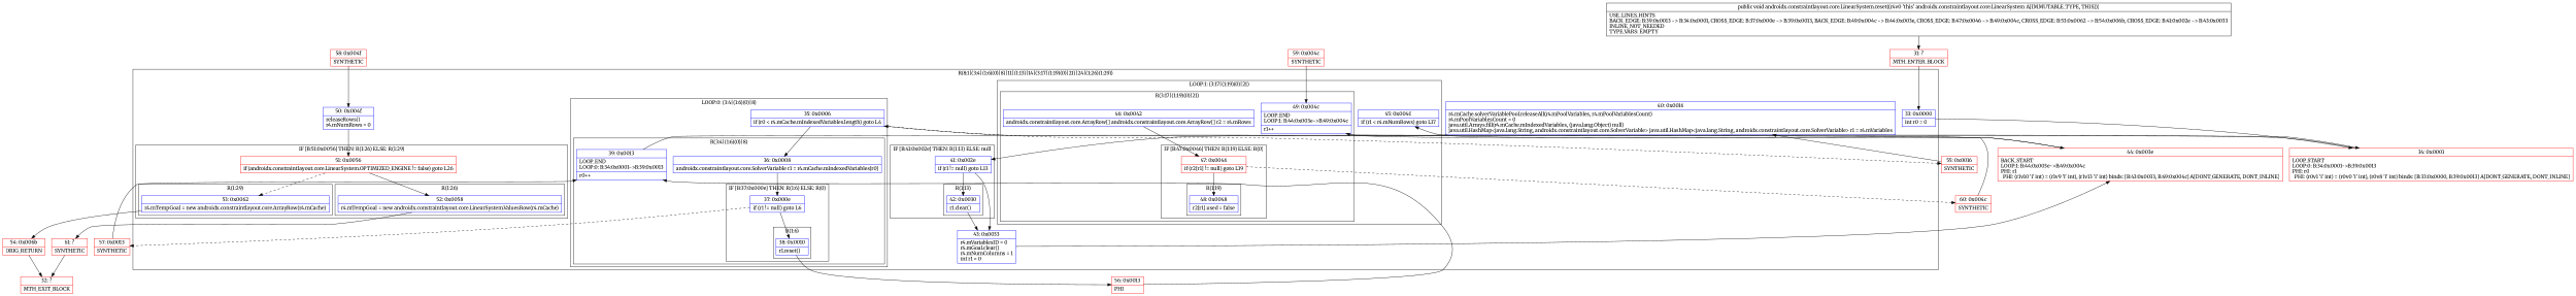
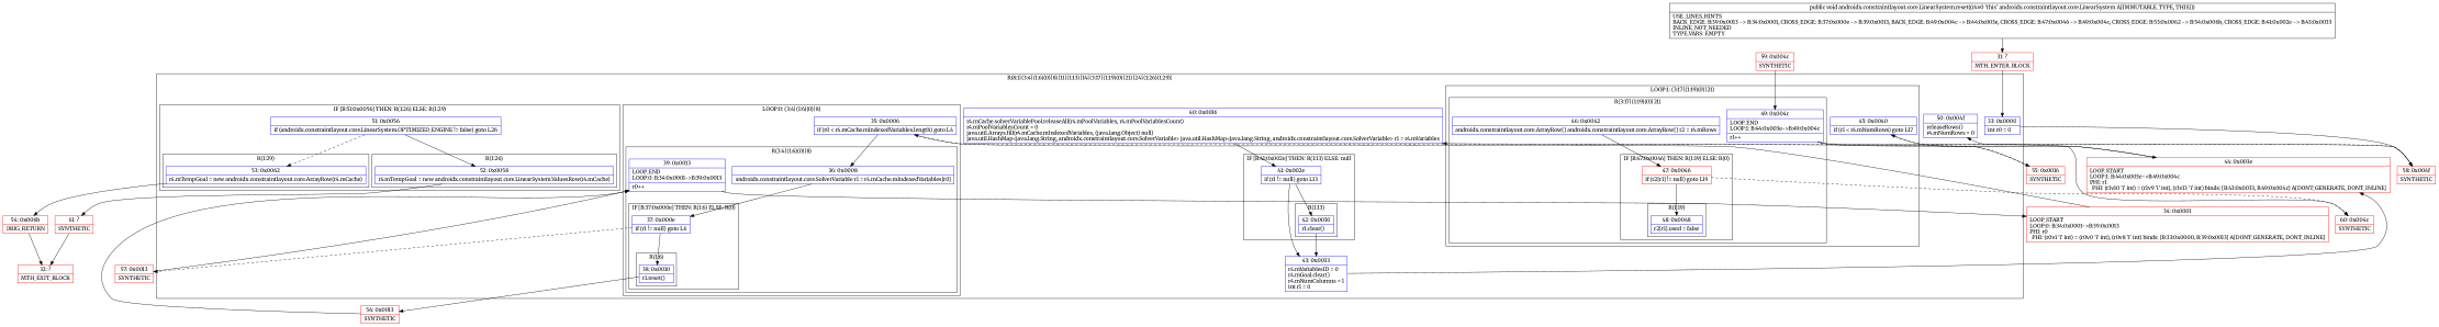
  digraph {
    fontname=Merriweather
    node [color=blue fontname=Merriweather shape=record]
    edge [fontname=Merriweather]
    n1 [label="{38\:\ 0x0010|r1.reset()\l}"]
    n2 [label="{37\:\ 0x000e|if (r1 != null) goto L6\l}"]
    n3 [label="{36\:\ 0x0008|androidx.constraintlayout.core.SolverVariable r1 = r4.mCache.mIndexedVariables[r0]\l}"]
    n4 [label="{39\:\ 0x0013|LOOP_END\lLOOP:0: B:34:0x0001\-\>B:39:0x0013\l|r0++\l}"]
    n5 [label="{35\:\ 0x0006|if (r0 \< r4.mCache.mIndexedVariables.length) goto L4\l}"]
    n6 [label="{42\:\ 0x0030|r1.clear()\l}"]
    n7 [label="{41\:\ 0x002e|if (r1 != null) goto L13\l}"]
    n8 [label="{48\:\ 0x0048|r2[r1].used = false\l}"]
    n9 [color=red label="{47\:\ 0x0046|if (r2[r1] != null) goto L19\l}"]
    n10 [label="{46\:\ 0x0042|androidx.constraintlayout.core.ArrayRow[] androidx.constraintlayout.core.ArrayRow[] r2 = r4.mRows\l}"]
    n11 [label="{49\:\ 0x004c|LOOP_END\lLOOP:1: B:44:0x003e\-\>B:49:0x004c\l|r1++\l}"]
    n12 [label="{45\:\ 0x0040|if (r1 \< r4.mNumRows) goto L17\l}"]
    n13 [label="{52\:\ 0x0058|r4.mTempGoal = new androidx.constraintlayout.core.LinearSystem.ValuesRow(r4.mCache)\l}"]
    n14 [label="{53\:\ 0x0062|r4.mTempGoal = new androidx.constraintlayout.core.ArrayRow(r4.mCache)\l}"]
-   n15 [color=red label="{51\:\ 0x0056|if (androidx.constraintlayout.core.LinearSystem.OPTIMIZED_ENGINE != false) goto L26\l}"]
+   n15 [label="{51\:\ 0x0056|if (androidx.constraintlayout.core.LinearSystem.OPTIMIZED_ENGINE != false) goto L26\l}"]
    n16 [label="{33\:\ 0x0000|int r0 = 0\l}"]
    n17 [label="{40\:\ 0x0016|r4.mCache.solverVariablePool.releaseAll(r4.mPoolVariables, r4.mPoolVariablesCount)\lr4.mPoolVariablesCount = 0\ljava.util.Arrays.fill(r4.mCache.mIndexedVariables, (java.lang.Object) null)\ljava.util.HashMap\<java.lang.String, androidx.constraintlayout.core.SolverVariable\> java.util.HashMap\<java.lang.String, androidx.constraintlayout.core.SolverVariable\> r1 = r4.mVariables\l}"]
    n18 [label="{43\:\ 0x0033|r4.mVariablesID = 0\lr4.mGoal.clear()\lr4.mNumColumns = 1\lint r1 = 0\l}"]
    n19 [label="{50\:\ 0x004f|releaseRows()\lr4.mNumRows = 0\l}"]
-   n20 [color=red label="{56\:\ 0x0013|PHI\l}"]
+   n20 [color=red label="{56\:\ 0x0013|SYNTHETIC\l}"]
    n21 [color=red label="{57\:\ 0x0013|SYNTHETIC\l}"]
    n22 [color=red label="{34\:\ 0x0001|LOOP_START\lLOOP:0: B:34:0x0001\-\>B:39:0x0013\lPHI: r0 \l  PHI: (r0v1 'i' int) = (r0v0 'i' int), (r0v8 'i' int) binds: [B:33:0x0000, B:39:0x0013] A[DONT_GENERATE, DONT_INLINE]\l}"]
    n23 [color=red label="{55\:\ 0x0016|SYNTHETIC\l}"]
    n24 [color=red label="{60\:\ 0x004c|SYNTHETIC\l}"]
-   n25 [color=red label="{44\:\ 0x003e|BACK_START\lLOOP:1: B:44:0x003e\-\>B:49:0x004c\lPHI: r1 \l  PHI: (r1v10 'i' int) = (r1v9 'i' int), (r1v13 'i' int) binds: [B:43:0x0033, B:49:0x004c] A[DONT_GENERATE, DONT_INLINE]\l}"]
+   n25 [color=red label="{44\:\ 0x003e|LOOP_START\lLOOP:1: B:44:0x003e\-\>B:49:0x004c\lPHI: r1 \l  PHI: (r1v10 'i' int) = (r1v9 'i' int), (r1v13 'i' int) binds: [B:43:0x0033, B:49:0x004c] A[DONT_GENERATE, DONT_INLINE]\l}"]
    n26 [color=red label="{58\:\ 0x004f|SYNTHETIC\l}"]
    n27 [color=red label="{61\:\ ?|SYNTHETIC\l}"]
    n28 [color=red label="{54\:\ 0x006b|ORIG_RETURN\l}"]
    n29 [color=red label="{59\:\ 0x004c|SYNTHETIC\l}"]
    n30 [color=red label="{32\:\ ?|MTH_EXIT_BLOCK\l}"]
    n31 [color=red label="{31\:\ ?|MTH_ENTER_BLOCK\l}"]
    n32 [label="{public void androidx.constraintlayout.core.LinearSystem.reset((r4v0 'this' androidx.constraintlayout.core.LinearSystem A[IMMUTABLE_TYPE, THIS]))  | USE_LINES_HINTS\lBACK_EDGE: B:39:0x0013 \-\> B:34:0x0001, CROSS_EDGE: B:37:0x000e \-\> B:39:0x0013, BACK_EDGE: B:49:0x004c \-\> B:44:0x003e, CROSS_EDGE: B:47:0x0046 \-\> B:49:0x004c, CROSS_EDGE: B:53:0x0062 \-\> B:54:0x006b, CROSS_EDGE: B:41:0x002e \-\> B:43:0x0033\lINLINE_NOT_NEEDED\lTYPE_VARS: EMPTY\l}" color=""]
    subgraph cluster_1 {
      label="R(8:1|(3:4|(1:6)(0)|8)|11|(1:13)|14|(3:17|(1:19)(0)|21)|24|(1:26)(1:29))"
      n16
      n17
      n18
      n19
      subgraph cluster_2 {
        label="LOOP:0: (3:4|(1:6)(0)|8)"
        n5
        subgraph cluster_3 {
          label="R(3:4|(1:6)(0)|8)"
          n3
          n4
          subgraph cluster_4 {
            label="IF [B:37:0x000e] THEN: R(1:6) ELSE: R(0)"
            n2
            subgraph cluster_5 {
              label="R(1:6)"
              n1
            }
            subgraph cluster_6 {
              label="R(0)"
            }
          }
        }
      }
      subgraph cluster_7 {
        label="IF [B:41:0x002e] THEN: R(1:13) ELSE: null"
        n7
        subgraph cluster_8 {
          label="R(1:13)"
          n6
        }
      }
      subgraph cluster_9 {
        label="LOOP:1: (3:17|(1:19)(0)|21)"
        n12
        subgraph cluster_10 {
          label="R(3:17|(1:19)(0)|21)"
          n10
          n11
          subgraph cluster_11 {
            label="IF [B:47:0x0046] THEN: R(1:19) ELSE: R(0)"
            n9
            subgraph cluster_12 {
              label="R(1:19)"
              n8
            }
            subgraph cluster_13 {
              label="R(0)"
            }
          }
        }
      }
      subgraph cluster_14 {
        label="IF [B:51:0x0056] THEN: R(1:26) ELSE: R(1:29)"
        n15
        subgraph cluster_15 {
          label="R(1:26)"
          n13
        }
        subgraph cluster_16 {
          label="R(1:29)"
          n14
        }
      }
    }
    n1 -> n20
    n2 -> n1
    n2 -> n21 [style=dashed]
    n3 -> n2
    n4 -> n22
    n5 -> n3
    n5 -> n23 [style=dashed]
    n6 -> n18
    n7 -> n6
    n7 -> n18 [style=solid]
    n9 -> n8
    n9 -> n24 [style=dashed]
    n10 -> n9
    n11 -> n25
+   n12 -> n26 [style=dashed]
    n13 -> n27
    n14 -> n28
    n15 -> n13
    n15 -> n14 [style=dashed]
-   n16 -> n22
+   n16 -> n26
    n17 -> n7
    n18 -> n25
-   n19 -> n15
    n20 -> n4
    n21 -> n4
    n22 -> n5
    n23 -> n17
-   n24 -> n11
+   n11 -> n24
    n25 -> n12
    n26 -> n19
    n27 -> n30
    n28 -> n30
    n29 -> n11
    n31 -> n16
    n32 -> n31
  }
